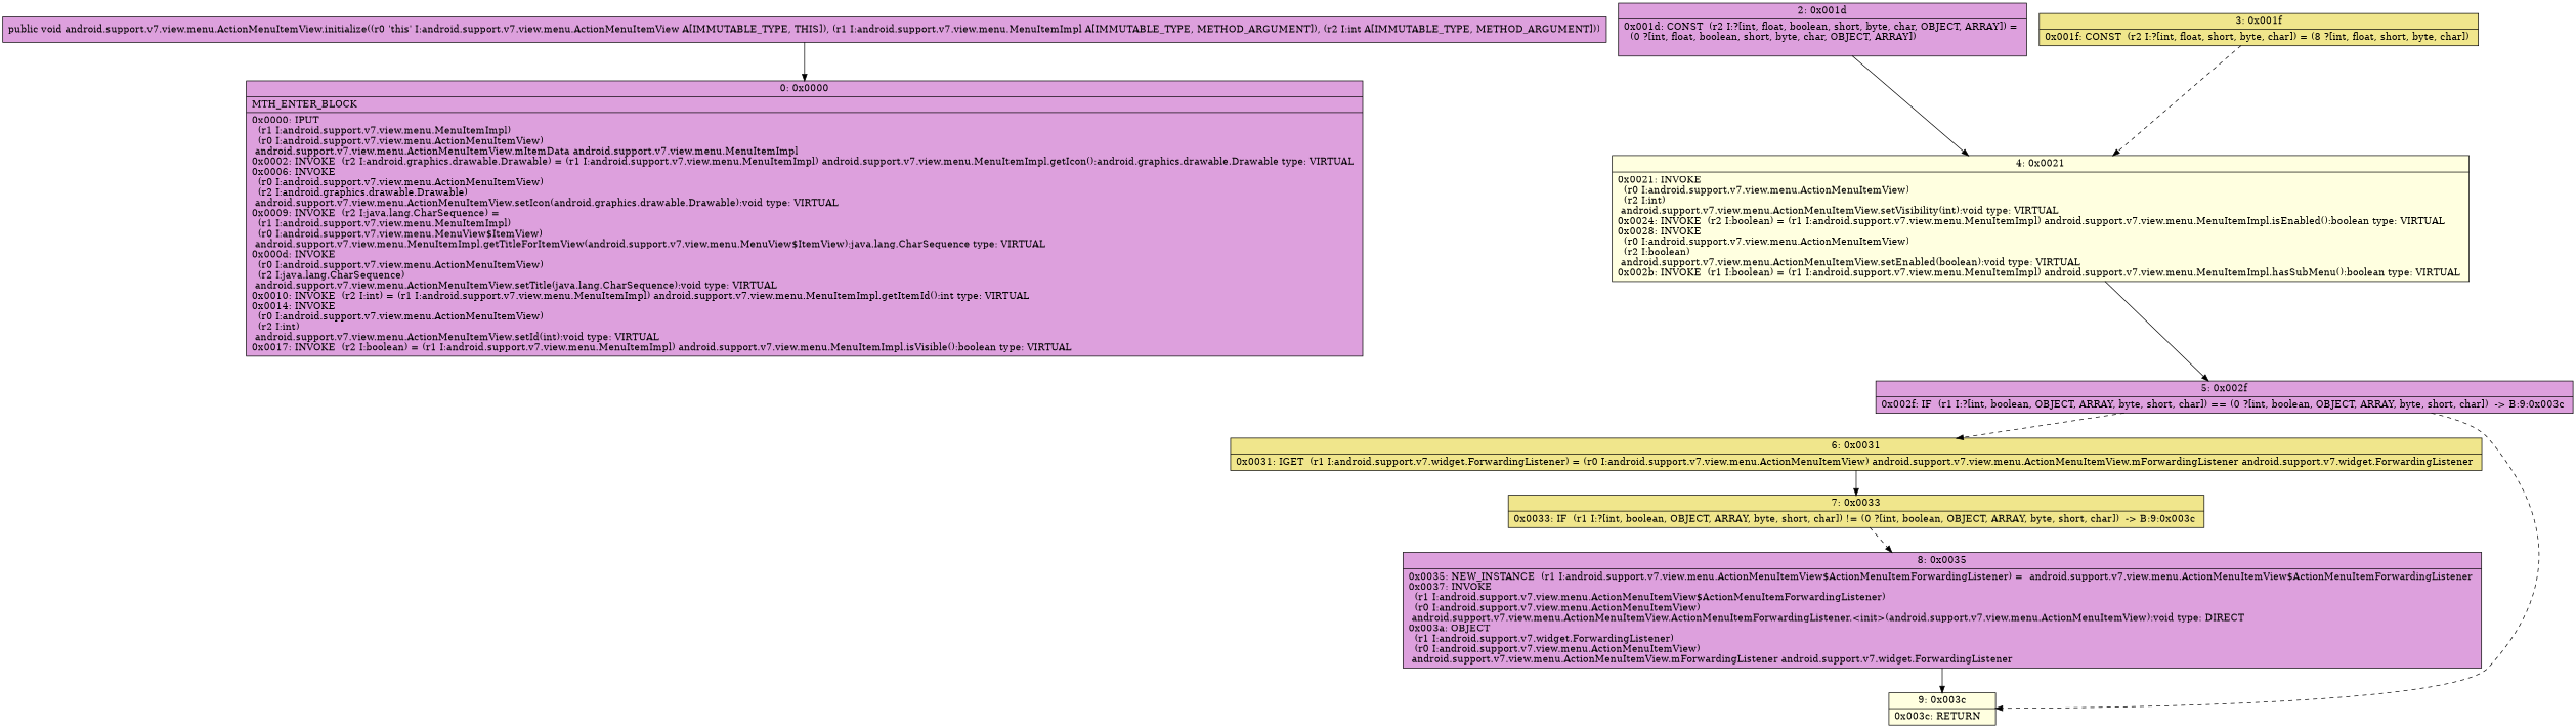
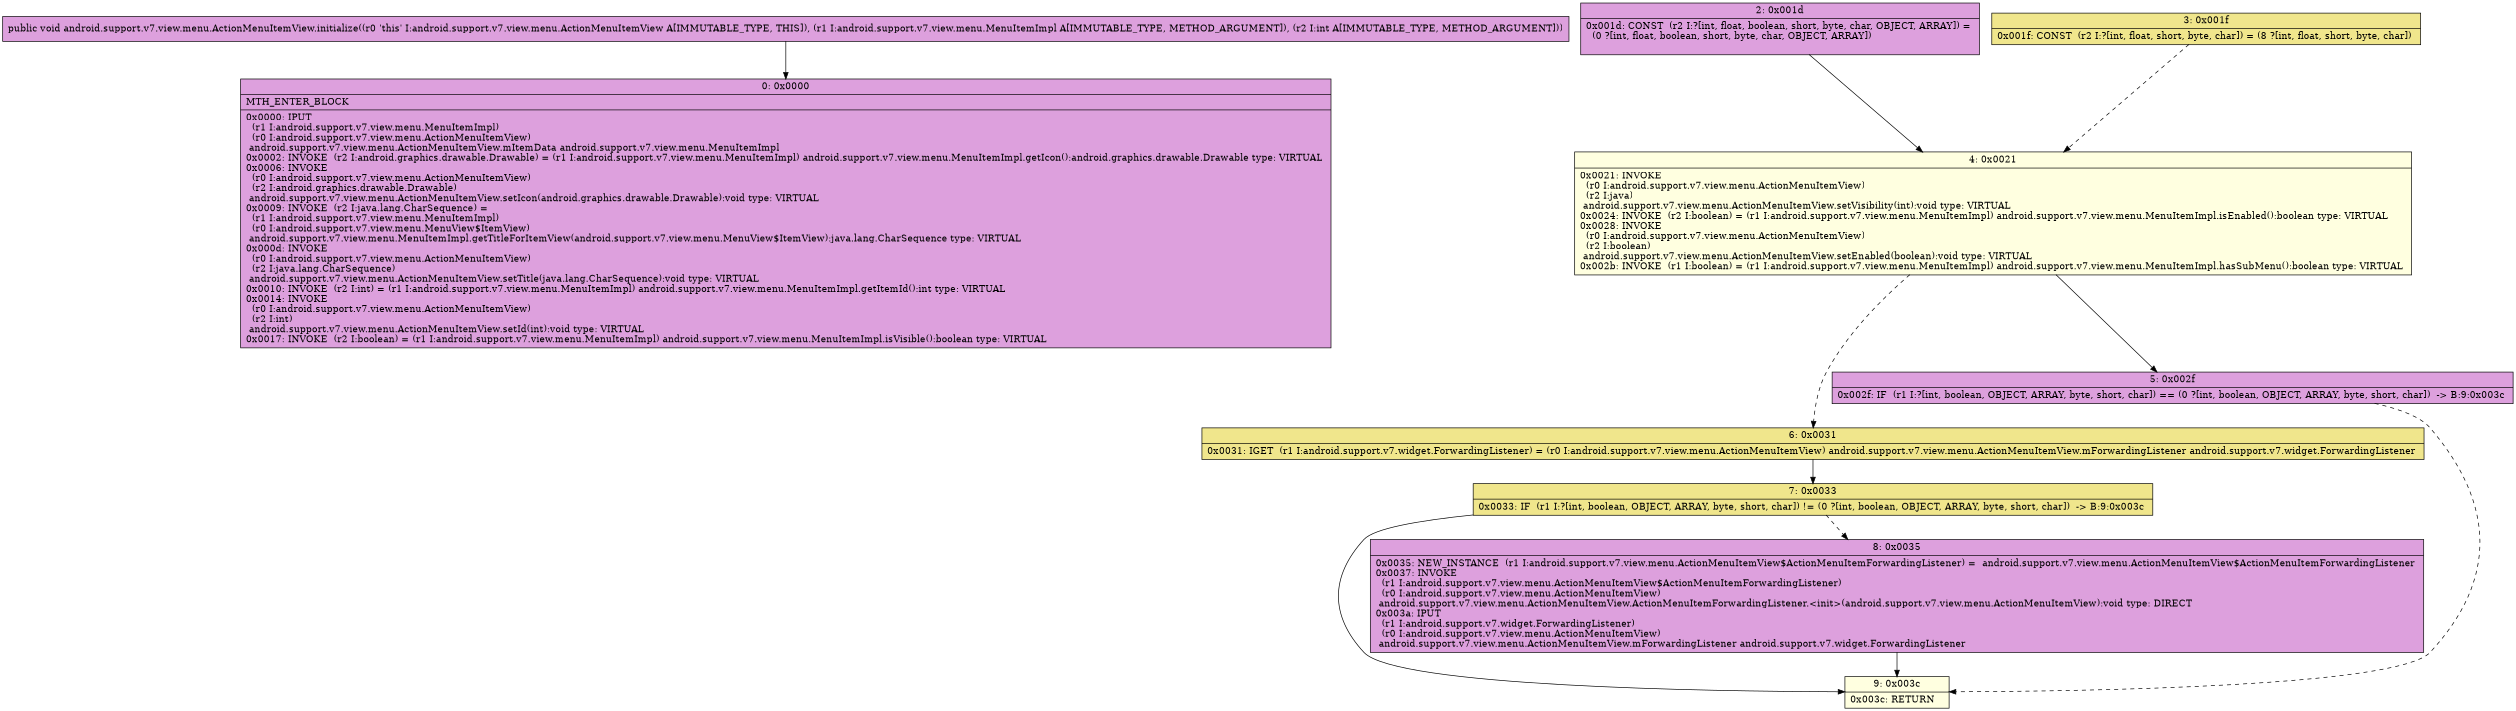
  digraph {
    node [fillcolor=plum shape=record style=filled]
    n1 [label="{0\:\ 0x0000|MTH_ENTER_BLOCK\l|0x0000: IPUT  \l  (r1 I:android.support.v7.view.menu.MenuItemImpl)\l  (r0 I:android.support.v7.view.menu.ActionMenuItemView)\l android.support.v7.view.menu.ActionMenuItemView.mItemData android.support.v7.view.menu.MenuItemImpl \l0x0002: INVOKE  (r2 I:android.graphics.drawable.Drawable) = (r1 I:android.support.v7.view.menu.MenuItemImpl) android.support.v7.view.menu.MenuItemImpl.getIcon():android.graphics.drawable.Drawable type: VIRTUAL \l0x0006: INVOKE  \l  (r0 I:android.support.v7.view.menu.ActionMenuItemView)\l  (r2 I:android.graphics.drawable.Drawable)\l android.support.v7.view.menu.ActionMenuItemView.setIcon(android.graphics.drawable.Drawable):void type: VIRTUAL \l0x0009: INVOKE  (r2 I:java.lang.CharSequence) = \l  (r1 I:android.support.v7.view.menu.MenuItemImpl)\l  (r0 I:android.support.v7.view.menu.MenuView$ItemView)\l android.support.v7.view.menu.MenuItemImpl.getTitleForItemView(android.support.v7.view.menu.MenuView$ItemView):java.lang.CharSequence type: VIRTUAL \l0x000d: INVOKE  \l  (r0 I:android.support.v7.view.menu.ActionMenuItemView)\l  (r2 I:java.lang.CharSequence)\l android.support.v7.view.menu.ActionMenuItemView.setTitle(java.lang.CharSequence):void type: VIRTUAL \l0x0010: INVOKE  (r2 I:int) = (r1 I:android.support.v7.view.menu.MenuItemImpl) android.support.v7.view.menu.MenuItemImpl.getItemId():int type: VIRTUAL \l0x0014: INVOKE  \l  (r0 I:android.support.v7.view.menu.ActionMenuItemView)\l  (r2 I:int)\l android.support.v7.view.menu.ActionMenuItemView.setId(int):void type: VIRTUAL \l0x0017: INVOKE  (r2 I:boolean) = (r1 I:android.support.v7.view.menu.MenuItemImpl) android.support.v7.view.menu.MenuItemImpl.isVisible():boolean type: VIRTUAL \l}"]
    n2 [label="{2\:\ 0x001d|0x001d: CONST  (r2 I:?[int, float, boolean, short, byte, char, OBJECT, ARRAY]) = \l  (0 ?[int, float, boolean, short, byte, char, OBJECT, ARRAY])\l \l}"]
-   n3 [fillcolor=lightyellow label="{4\:\ 0x0021|0x0021: INVOKE  \l  (r0 I:android.support.v7.view.menu.ActionMenuItemView)\l  (r2 I:int)\l android.support.v7.view.menu.ActionMenuItemView.setVisibility(int):void type: VIRTUAL \l0x0024: INVOKE  (r2 I:boolean) = (r1 I:android.support.v7.view.menu.MenuItemImpl) android.support.v7.view.menu.MenuItemImpl.isEnabled():boolean type: VIRTUAL \l0x0028: INVOKE  \l  (r0 I:android.support.v7.view.menu.ActionMenuItemView)\l  (r2 I:boolean)\l android.support.v7.view.menu.ActionMenuItemView.setEnabled(boolean):void type: VIRTUAL \l0x002b: INVOKE  (r1 I:boolean) = (r1 I:android.support.v7.view.menu.MenuItemImpl) android.support.v7.view.menu.MenuItemImpl.hasSubMenu():boolean type: VIRTUAL \l}"]
+   n3 [fillcolor=lightyellow label="{4\:\ 0x0021|0x0021: INVOKE  \l  (r0 I:android.support.v7.view.menu.ActionMenuItemView)\l  (r2 I:java)\l android.support.v7.view.menu.ActionMenuItemView.setVisibility(int):void type: VIRTUAL \l0x0024: INVOKE  (r2 I:boolean) = (r1 I:android.support.v7.view.menu.MenuItemImpl) android.support.v7.view.menu.MenuItemImpl.isEnabled():boolean type: VIRTUAL \l0x0028: INVOKE  \l  (r0 I:android.support.v7.view.menu.ActionMenuItemView)\l  (r2 I:boolean)\l android.support.v7.view.menu.ActionMenuItemView.setEnabled(boolean):void type: VIRTUAL \l0x002b: INVOKE  (r1 I:boolean) = (r1 I:android.support.v7.view.menu.MenuItemImpl) android.support.v7.view.menu.MenuItemImpl.hasSubMenu():boolean type: VIRTUAL \l}"]
    n4 [fillcolor=khaki label="{3\:\ 0x001f|0x001f: CONST  (r2 I:?[int, float, short, byte, char]) = (8 ?[int, float, short, byte, char]) \l}"]
    n5 [label="{5\:\ 0x002f|0x002f: IF  (r1 I:?[int, boolean, OBJECT, ARRAY, byte, short, char]) == (0 ?[int, boolean, OBJECT, ARRAY, byte, short, char])  \-\> B:9:0x003c \l}"]
    n6 [fillcolor=khaki label="{6\:\ 0x0031|0x0031: IGET  (r1 I:android.support.v7.widget.ForwardingListener) = (r0 I:android.support.v7.view.menu.ActionMenuItemView) android.support.v7.view.menu.ActionMenuItemView.mForwardingListener android.support.v7.widget.ForwardingListener \l}"]
    n7 [fillcolor=lightyellow label="{9\:\ 0x003c|0x003c: RETURN   \l}"]
    n8 [fillcolor=khaki label="{7\:\ 0x0033|0x0033: IF  (r1 I:?[int, boolean, OBJECT, ARRAY, byte, short, char]) != (0 ?[int, boolean, OBJECT, ARRAY, byte, short, char])  \-\> B:9:0x003c \l}"]
-   n9 [label="{8\:\ 0x0035|0x0035: NEW_INSTANCE  (r1 I:android.support.v7.view.menu.ActionMenuItemView$ActionMenuItemForwardingListener) =  android.support.v7.view.menu.ActionMenuItemView$ActionMenuItemForwardingListener \l0x0037: INVOKE  \l  (r1 I:android.support.v7.view.menu.ActionMenuItemView$ActionMenuItemForwardingListener)\l  (r0 I:android.support.v7.view.menu.ActionMenuItemView)\l android.support.v7.view.menu.ActionMenuItemView.ActionMenuItemForwardingListener.\<init\>(android.support.v7.view.menu.ActionMenuItemView):void type: DIRECT \l0x003a: OBJECT  \l  (r1 I:android.support.v7.widget.ForwardingListener)\l  (r0 I:android.support.v7.view.menu.ActionMenuItemView)\l android.support.v7.view.menu.ActionMenuItemView.mForwardingListener android.support.v7.widget.ForwardingListener \l}"]
+   n9 [label="{8\:\ 0x0035|0x0035: NEW_INSTANCE  (r1 I:android.support.v7.view.menu.ActionMenuItemView$ActionMenuItemForwardingListener) =  android.support.v7.view.menu.ActionMenuItemView$ActionMenuItemForwardingListener \l0x0037: INVOKE  \l  (r1 I:android.support.v7.view.menu.ActionMenuItemView$ActionMenuItemForwardingListener)\l  (r0 I:android.support.v7.view.menu.ActionMenuItemView)\l android.support.v7.view.menu.ActionMenuItemView.ActionMenuItemForwardingListener.\<init\>(android.support.v7.view.menu.ActionMenuItemView):void type: DIRECT \l0x003a: IPUT  \l  (r1 I:android.support.v7.widget.ForwardingListener)\l  (r0 I:android.support.v7.view.menu.ActionMenuItemView)\l android.support.v7.view.menu.ActionMenuItemView.mForwardingListener android.support.v7.widget.ForwardingListener \l}"]
    n10 [label="{public void android.support.v7.view.menu.ActionMenuItemView.initialize((r0 'this' I:android.support.v7.view.menu.ActionMenuItemView A[IMMUTABLE_TYPE, THIS]), (r1 I:android.support.v7.view.menu.MenuItemImpl A[IMMUTABLE_TYPE, METHOD_ARGUMENT]), (r2 I:int A[IMMUTABLE_TYPE, METHOD_ARGUMENT])) }"]
    n2 -> n3
    n3 -> n5
    n4 -> n3 [style=dashed]
-   n5 -> n6 [style=dashed]
+   n3 -> n6 [style=dashed]
    n5 -> n7 [style=dashed]
    n6 -> n8
+   n8 -> n7
    n8 -> n9 [style=dashed]
    n9 -> n7
    n10 -> n1
  }
